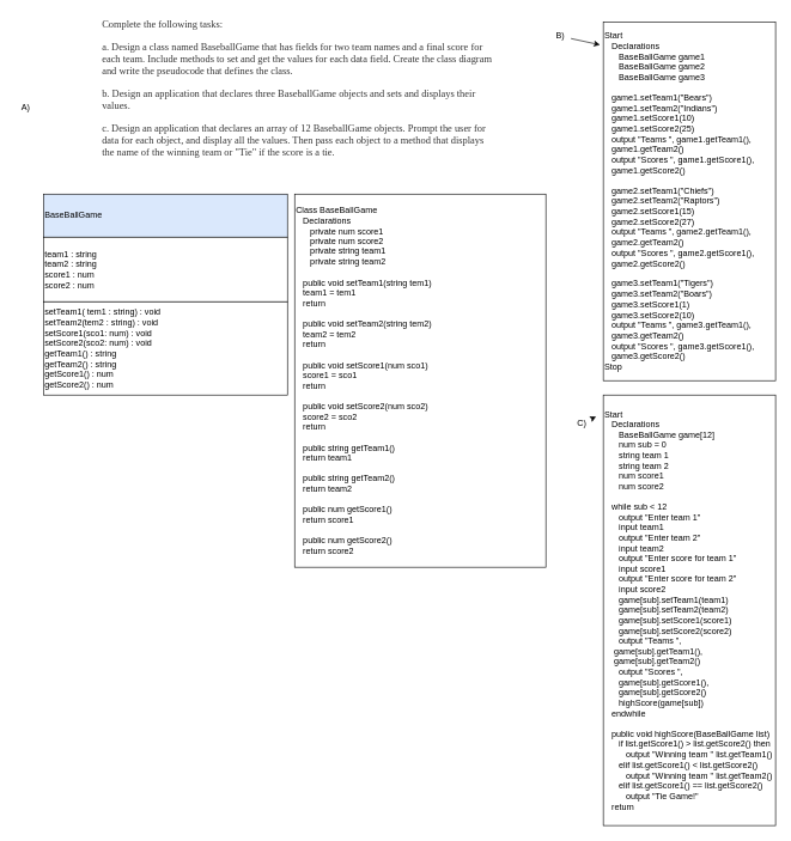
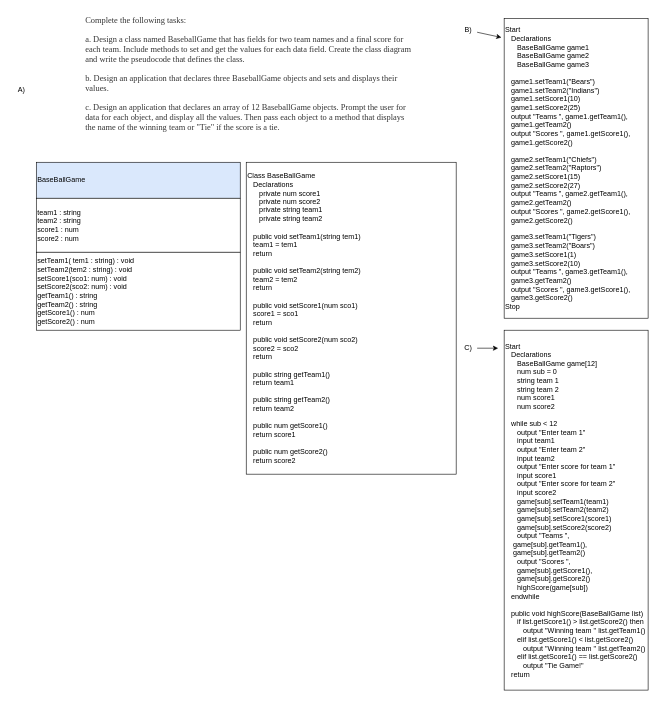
  <mxCell id="0" />
  <mxCell id="1" parent="0" />
  <mxCell id="2" value="&lt;span style=&quot;color: rgb(51, 51, 51); font-family: georgia, times, &amp;quot;times new roman&amp;quot;, serif; font-size: 14px; font-style: normal; font-weight: 400; letter-spacing: normal; text-indent: 0px; text-transform: none; word-spacing: 0px; background-color: rgb(255, 255, 255); display: inline; float: none;&quot;&gt;Complete the following tasks:&lt;/span&gt;&lt;br style=&quot;color: rgb(51, 51, 51); font-family: georgia, times, &amp;quot;times new roman&amp;quot;, serif; font-size: 14px; font-style: normal; font-weight: 400; letter-spacing: normal; text-indent: 0px; text-transform: none; word-spacing: 0px; background-color: rgb(255, 255, 255);&quot;&gt;&lt;br style=&quot;color: rgb(51, 51, 51); font-family: georgia, times, &amp;quot;times new roman&amp;quot;, serif; font-size: 14px; font-style: normal; font-weight: 400; letter-spacing: normal; text-indent: 0px; text-transform: none; word-spacing: 0px; background-color: rgb(255, 255, 255);&quot;&gt;&lt;span style=&quot;color: rgb(51, 51, 51); font-family: georgia, times, &amp;quot;times new roman&amp;quot;, serif; font-size: 14px; font-style: normal; font-weight: 400; letter-spacing: normal; text-indent: 0px; text-transform: none; word-spacing: 0px; background-color: rgb(255, 255, 255); display: inline; float: none;&quot;&gt;a. Design a class named BaseballGame that has fields for two team names and a final score for each team. Include methods to set and get the values for each data field. Create the class diagram and write the pseudocode that defines the class.&lt;/span&gt;&lt;br style=&quot;color: rgb(51, 51, 51); font-family: georgia, times, &amp;quot;times new roman&amp;quot;, serif; font-size: 14px; font-style: normal; font-weight: 400; letter-spacing: normal; text-indent: 0px; text-transform: none; word-spacing: 0px; background-color: rgb(255, 255, 255);&quot;&gt;&lt;br style=&quot;color: rgb(51, 51, 51); font-family: georgia, times, &amp;quot;times new roman&amp;quot;, serif; font-size: 14px; font-style: normal; font-weight: 400; letter-spacing: normal; text-indent: 0px; text-transform: none; word-spacing: 0px; background-color: rgb(255, 255, 255);&quot;&gt;&lt;span style=&quot;color: rgb(51, 51, 51); font-family: georgia, times, &amp;quot;times new roman&amp;quot;, serif; font-size: 14px; font-style: normal; font-weight: 400; letter-spacing: normal; text-indent: 0px; text-transform: none; word-spacing: 0px; background-color: rgb(255, 255, 255); display: inline; float: none;&quot;&gt;b. Design an application that declares three BaseballGame objects and sets and displays their values.&lt;/span&gt;&lt;br style=&quot;color: rgb(51, 51, 51); font-family: georgia, times, &amp;quot;times new roman&amp;quot;, serif; font-size: 14px; font-style: normal; font-weight: 400; letter-spacing: normal; text-indent: 0px; text-transform: none; word-spacing: 0px; background-color: rgb(255, 255, 255);&quot;&gt;&lt;br style=&quot;color: rgb(51, 51, 51); font-family: georgia, times, &amp;quot;times new roman&amp;quot;, serif; font-size: 14px; font-style: normal; font-weight: 400; letter-spacing: normal; text-indent: 0px; text-transform: none; word-spacing: 0px; background-color: rgb(255, 255, 255);&quot;&gt;&lt;span style=&quot;color: rgb(51, 51, 51); font-family: georgia, times, &amp;quot;times new roman&amp;quot;, serif; font-size: 14px; font-style: normal; font-weight: 400; letter-spacing: normal; text-indent: 0px; text-transform: none; word-spacing: 0px; background-color: rgb(255, 255, 255); display: inline; float: none;&quot;&gt;c. Design an application that declares an array of 12 BaseballGame objects. Prompt the user for data for each object, and display all the values. Then pass each object to a method that displays the name of the winning team or &quot;Tie&quot; if the score is a tie.&lt;/span&gt;" style="text;whiteSpace=wrap;html=1;" vertex="1" parent="1"><mxGeometry x="140" y="20" width="550" height="190" as="geometry" /></mxCell>
  <mxCell id="3" value="Class BaseBallGame&lt;br&gt;&amp;nbsp; &amp;nbsp;Declarations&lt;br&gt;&amp;nbsp; &amp;nbsp; &amp;nbsp; private num score1&lt;br&gt;&amp;nbsp; &amp;nbsp; &amp;nbsp; private num score2&lt;br&gt;&amp;nbsp; &amp;nbsp; &amp;nbsp; private string team1&lt;br&gt;&amp;nbsp; &amp;nbsp; &amp;nbsp; private string team2&lt;br&gt;&lt;br&gt;&amp;nbsp; &amp;nbsp;public void setTeam1(string tem1)&lt;br&gt;&amp;nbsp; &amp;nbsp;team1 = tem1&lt;br&gt;&amp;nbsp; &amp;nbsp;return&lt;br&gt;&lt;br&gt;&amp;nbsp; &amp;nbsp;public void setTeam2(string tem2)&lt;br&gt;&amp;nbsp; &amp;nbsp;team2 = tem2&lt;br&gt;&amp;nbsp; &amp;nbsp;return&lt;br&gt;&lt;br&gt;&amp;nbsp; &amp;nbsp;public void setScore1(num sco1)&lt;br&gt;&amp;nbsp; &amp;nbsp;score1 = sco1&lt;br&gt;&amp;nbsp; &amp;nbsp;return&lt;br&gt;&lt;br&gt;&amp;nbsp; &amp;nbsp;public void setScore2(num sco2)&lt;br&gt;&amp;nbsp; &amp;nbsp;score2 = sco2&lt;br&gt;&amp;nbsp; &amp;nbsp;return&lt;br&gt;&lt;br&gt;&amp;nbsp; &amp;nbsp;public string getTeam1()&lt;br&gt;&amp;nbsp; &amp;nbsp;return team1&lt;br&gt;&lt;br&gt;&amp;nbsp; &amp;nbsp;public string getTeam2()&lt;br&gt;&amp;nbsp; &amp;nbsp;return team2&lt;br&gt;&lt;br&gt;&amp;nbsp; &amp;nbsp;public num getScore1()&lt;br&gt;&amp;nbsp; &amp;nbsp;return score1&lt;br&gt;&lt;br&gt;&amp;nbsp; &amp;nbsp;public num getScore2()&lt;br&gt;&amp;nbsp; &amp;nbsp;return score2" style="whiteSpace=wrap;html=1;align=left;" vertex="1" parent="1"><mxGeometry x="410" y="270" width="350" height="520" as="geometry" /></mxCell>
  <mxCell id="4" value="BaseBallGame" style="whiteSpace=wrap;html=1;align=left;fillColor=#dae8fc;" vertex="1" parent="1"><mxGeometry x="60" y="270" width="340" height="60" as="geometry" /></mxCell>
  <mxCell id="5" value="team1 : string&lt;br&gt;team2 : string&lt;br&gt;score1 : num&lt;br&gt;score2 : num" style="whiteSpace=wrap;html=1;align=left;" vertex="1" parent="1"><mxGeometry x="60" y="330" width="340" height="90" as="geometry" /></mxCell>
  <mxCell id="6" value="setTeam1( tem1 : string) : void&lt;br&gt;setTeam2(tem2 : string) : void&lt;br&gt;setScore1(sco1: num) : void&lt;br&gt;setScore2(sco2: num) : void&lt;br&gt;getTeam1() : string&lt;br&gt;getTeam2() : string&lt;br&gt;getScore1() : num&lt;br&gt;getScore2() : num" style="whiteSpace=wrap;html=1;align=left;" vertex="1" parent="1"><mxGeometry x="60" y="420" width="340" height="130" as="geometry" /></mxCell>
  <mxCell id="7" value="A)" style="text;html=1;align=center;verticalAlign=middle;resizable=0;points=[];autosize=1;strokeColor=none;fillColor=none;" vertex="1" parent="1"><mxGeometry x="20" y="140" width="30" height="20" as="geometry" /></mxCell>
  <mxCell id="8" value="" style="edgeStyle=none;html=1;entryX=-0.019;entryY=0.064;entryDx=0;entryDy=0;entryPerimeter=0;" edge="1" parent="1" source="9" target="10"><mxGeometry relative="1" as="geometry" /></mxCell>
  <mxCell id="9" value="B)" style="text;html=1;align=center;verticalAlign=middle;resizable=0;points=[];autosize=1;strokeColor=none;fillColor=none;" vertex="1" parent="1"><mxGeometry x="765" y="40" width="30" height="20" as="geometry" /></mxCell>
  <mxCell id="10" value="Start&amp;nbsp;&lt;br&gt;&amp;nbsp; &amp;nbsp;Declarations&lt;br&gt;&amp;nbsp; &amp;nbsp; &amp;nbsp; BaseBallGame game1&lt;br&gt;&amp;nbsp; &amp;nbsp; &amp;nbsp; BaseBallGame game2&lt;br&gt;&amp;nbsp; &amp;nbsp; &amp;nbsp; BaseBallGame game3&lt;br&gt;&lt;br&gt;&amp;nbsp; &amp;nbsp;game1.setTeam1(&quot;Bears&quot;)&lt;br&gt;&amp;nbsp; &amp;nbsp;game1.setTeam2(&quot;Indians&quot;)&lt;br&gt;&amp;nbsp; &amp;nbsp;game1.setScore1(10)&lt;br&gt;&amp;nbsp; &amp;nbsp;game1.setScore2(25)&lt;br&gt;&amp;nbsp; &amp;nbsp;output &quot;Teams &quot;, game1.getTeam1(),&amp;nbsp; &amp;nbsp; &amp;nbsp; &amp;nbsp; &amp;nbsp; &amp;nbsp; &amp;nbsp;game1.getTeam2()&lt;br&gt;&amp;nbsp; &amp;nbsp;output &quot;Scores &quot;, game1.getScore1(),&amp;nbsp; &amp;nbsp; &amp;nbsp; &amp;nbsp; &amp;nbsp; &amp;nbsp;game1.getScore2()&lt;br&gt;&lt;br&gt;&amp;nbsp; &amp;nbsp;game2.setTeam1(&quot;Chiefs&quot;)&lt;br&gt;&amp;nbsp; &amp;nbsp;game2.setTeam2(&quot;Raptors&quot;)&lt;br&gt;&amp;nbsp; &amp;nbsp;game2.setScore1(15)&lt;br&gt;&amp;nbsp; &amp;nbsp;game2.setScore2(27)&lt;br&gt;&amp;nbsp; &amp;nbsp;output &quot;Teams &quot;, game2.getTeam1(),&amp;nbsp; &amp;nbsp; &amp;nbsp; &amp;nbsp; &amp;nbsp; &amp;nbsp; &amp;nbsp;game2.getTeam2()&lt;br&gt;&amp;nbsp; &amp;nbsp;output &quot;Scores &quot;, game2.getScore1(),&amp;nbsp; &amp;nbsp; &amp;nbsp; &amp;nbsp; &amp;nbsp; &amp;nbsp;game2.getScore2()&lt;br&gt;&lt;br&gt;&amp;nbsp; &amp;nbsp;game3.setTeam1(&quot;Tigers&quot;)&lt;br&gt;&amp;nbsp; &amp;nbsp;game3.setTeam2(&quot;Boars&quot;)&lt;br&gt;&amp;nbsp; &amp;nbsp;game3.setScore1(1)&lt;br&gt;&amp;nbsp; &amp;nbsp;game3.setScore2(10)&lt;br&gt;&amp;nbsp; &amp;nbsp;output &quot;Teams &quot;, game3.getTeam1(),&amp;nbsp; &amp;nbsp; &amp;nbsp; &amp;nbsp; &amp;nbsp; &amp;nbsp; &amp;nbsp;game3.getTeam2()&lt;br&gt;&amp;nbsp; &amp;nbsp;output &quot;Scores &quot;, game3.getScore1(),&amp;nbsp; &amp;nbsp; &amp;nbsp; &amp;nbsp; &amp;nbsp; &amp;nbsp;game3.getScore2()&lt;br&gt;Stop" style="whiteSpace=wrap;html=1;align=left;" vertex="1" parent="1"><mxGeometry x="840" y="30" width="240" height="500" as="geometry" /></mxCell>
  <mxCell id="11" value="" style="edgeStyle=none;html=1;" edge="1" parent="1" source="12"><mxGeometry relative="1" as="geometry"><mxPoint x="830" y="580" as="targetPoint" /></mxGeometry></mxCell>
- <mxCell id="12" value="C)" style="text;html=1;align=center;verticalAlign=middle;resizable=0;points=[];autosize=1;strokeColor=none;fillColor=none;" vertex="1" parent="1"><mxGeometry x="795" y="580" width="30" height="20" as="geometry" /></mxCell>
+ <mxCell id="12" value="C)" style="text;html=1;align=center;verticalAlign=middle;resizable=0;points=[];autosize=1;strokeColor=none;fillColor=none;" vertex="1" parent="1"><mxGeometry x="765" y="570" width="30" height="20" as="geometry" /></mxCell>
  <mxCell id="13" value="Start&amp;nbsp;&lt;br&gt;&amp;nbsp; &amp;nbsp;Declarations&lt;br&gt;&amp;nbsp; &amp;nbsp; &amp;nbsp; BaseBallGame game[12]&lt;br&gt;&amp;nbsp; &amp;nbsp; &amp;nbsp; num sub = 0&lt;br&gt;&amp;nbsp; &amp;nbsp; &amp;nbsp; string team 1&amp;nbsp;&lt;br&gt;&amp;nbsp; &amp;nbsp; &amp;nbsp; string team 2&lt;br&gt;&amp;nbsp; &amp;nbsp; &amp;nbsp; num score1&amp;nbsp;&lt;br&gt;&amp;nbsp; &amp;nbsp; &amp;nbsp; num score2&lt;br&gt;&lt;br&gt;&amp;nbsp; &amp;nbsp;while sub &amp;lt; 12&lt;br&gt;&amp;nbsp; &amp;nbsp; &amp;nbsp; output &quot;Enter team 1&quot;&amp;nbsp;&lt;br&gt;&amp;nbsp; &amp;nbsp; &amp;nbsp; input team1&lt;br&gt;&amp;nbsp; &amp;nbsp; &amp;nbsp; output &quot;Enter team 2&quot;&lt;br&gt;&amp;nbsp; &amp;nbsp; &amp;nbsp; input team2&amp;nbsp;&lt;br&gt;&amp;nbsp; &amp;nbsp; &amp;nbsp; output &quot;Enter score for team 1&quot;&lt;br&gt;&amp;nbsp; &amp;nbsp; &amp;nbsp; input score1&lt;br&gt;&amp;nbsp; &amp;nbsp; &amp;nbsp; output &quot;Enter score for team 2&quot;&lt;br&gt;&amp;nbsp; &amp;nbsp; &amp;nbsp; input score2&lt;br&gt;&amp;nbsp; &amp;nbsp; &amp;nbsp; game[sub].setTeam1(team1)&lt;br&gt;&amp;nbsp; &amp;nbsp; &amp;nbsp; game[sub].setTeam2(team2)&lt;br&gt;&amp;nbsp; &amp;nbsp; &amp;nbsp; game[sub].setScore1(score1)&lt;br&gt;&amp;nbsp; &amp;nbsp; &amp;nbsp; game[sub].setScore2(score2)&lt;br&gt;&amp;nbsp; &amp;nbsp; &amp;nbsp; output &quot;Teams &quot;,&amp;nbsp; &amp;nbsp; &amp;nbsp; &amp;nbsp; &amp;nbsp; &amp;nbsp; &amp;nbsp; &amp;nbsp; &amp;nbsp; &amp;nbsp; &amp;nbsp; &amp;nbsp; &amp;nbsp; &amp;nbsp; &amp;nbsp; &amp;nbsp; &amp;nbsp; &amp;nbsp; &amp;nbsp; &amp;nbsp; &amp;nbsp; &amp;nbsp; game[sub].getTeam1(),&amp;nbsp; &amp;nbsp; &amp;nbsp; &amp;nbsp; &amp;nbsp; &amp;nbsp; &amp;nbsp; &amp;nbsp; &amp;nbsp; &amp;nbsp; &amp;nbsp; &amp;nbsp; &amp;nbsp; &amp;nbsp; &amp;nbsp; &amp;nbsp; &amp;nbsp; game[sub].getTeam2()&lt;br&gt;&amp;nbsp; &amp;nbsp; &amp;nbsp; output &quot;Scores &quot;,&amp;nbsp; &amp;nbsp; &amp;nbsp; &amp;nbsp; &amp;nbsp; &amp;nbsp; &amp;nbsp; &amp;nbsp; &amp;nbsp; &amp;nbsp; &amp;nbsp; &amp;nbsp; &amp;nbsp; &amp;nbsp; &amp;nbsp; &amp;nbsp; &amp;nbsp; &amp;nbsp; &amp;nbsp; &amp;nbsp; &amp;nbsp; &amp;nbsp; game[sub].getScore1(),&amp;nbsp; &amp;nbsp; &amp;nbsp; &amp;nbsp; &amp;nbsp; &amp;nbsp; &amp;nbsp; &amp;nbsp; &amp;nbsp; &amp;nbsp; &amp;nbsp; &amp;nbsp; &amp;nbsp; &amp;nbsp; &amp;nbsp; &amp;nbsp; &amp;nbsp; game[sub].getScore2()&lt;br&gt;&amp;nbsp; &amp;nbsp; &amp;nbsp; highScore(game[sub])&lt;br&gt;&amp;nbsp; &amp;nbsp;endwhile&lt;br&gt;&lt;br&gt;&amp;nbsp; &amp;nbsp;public void highScore(BaseBallGame list)&lt;br&gt;&amp;nbsp; &amp;nbsp; &amp;nbsp; if list.getScore1() &amp;gt; list.getScore2() then&lt;br&gt;&amp;nbsp; &amp;nbsp; &amp;nbsp; &amp;nbsp; &amp;nbsp;output &quot;Winning team &quot; list.getTeam1()&lt;br&gt;&amp;nbsp; &amp;nbsp; &amp;nbsp; elif list.getScore1() &amp;lt; list.getScore2()&lt;br&gt;&amp;nbsp; &amp;nbsp; &amp;nbsp; &amp;nbsp; &amp;nbsp;output &quot;Winning team &quot; list.getTeam2()&lt;br&gt;&amp;nbsp; &amp;nbsp; &amp;nbsp; elif list.getScore1() == list.getScore2()&lt;br&gt;&amp;nbsp; &amp;nbsp; &amp;nbsp; &amp;nbsp; &amp;nbsp;output &quot;Tie Game!&quot;&lt;br&gt;&amp;nbsp; &amp;nbsp;return" style="whiteSpace=wrap;html=1;align=left;" vertex="1" parent="1"><mxGeometry x="840" y="550" width="240" height="600" as="geometry" /></mxCell>
